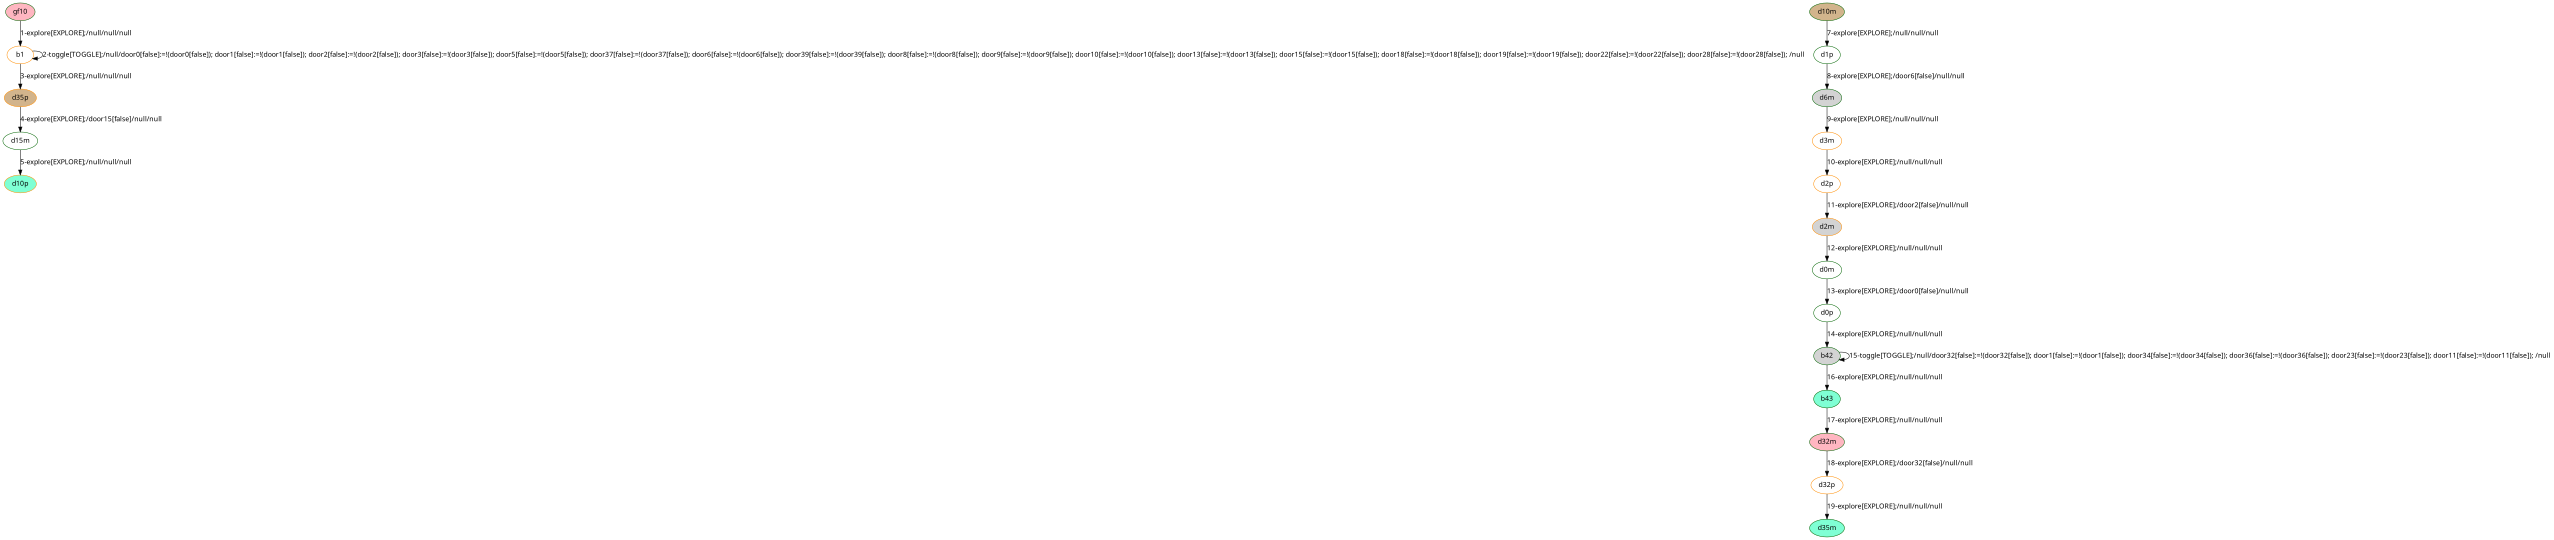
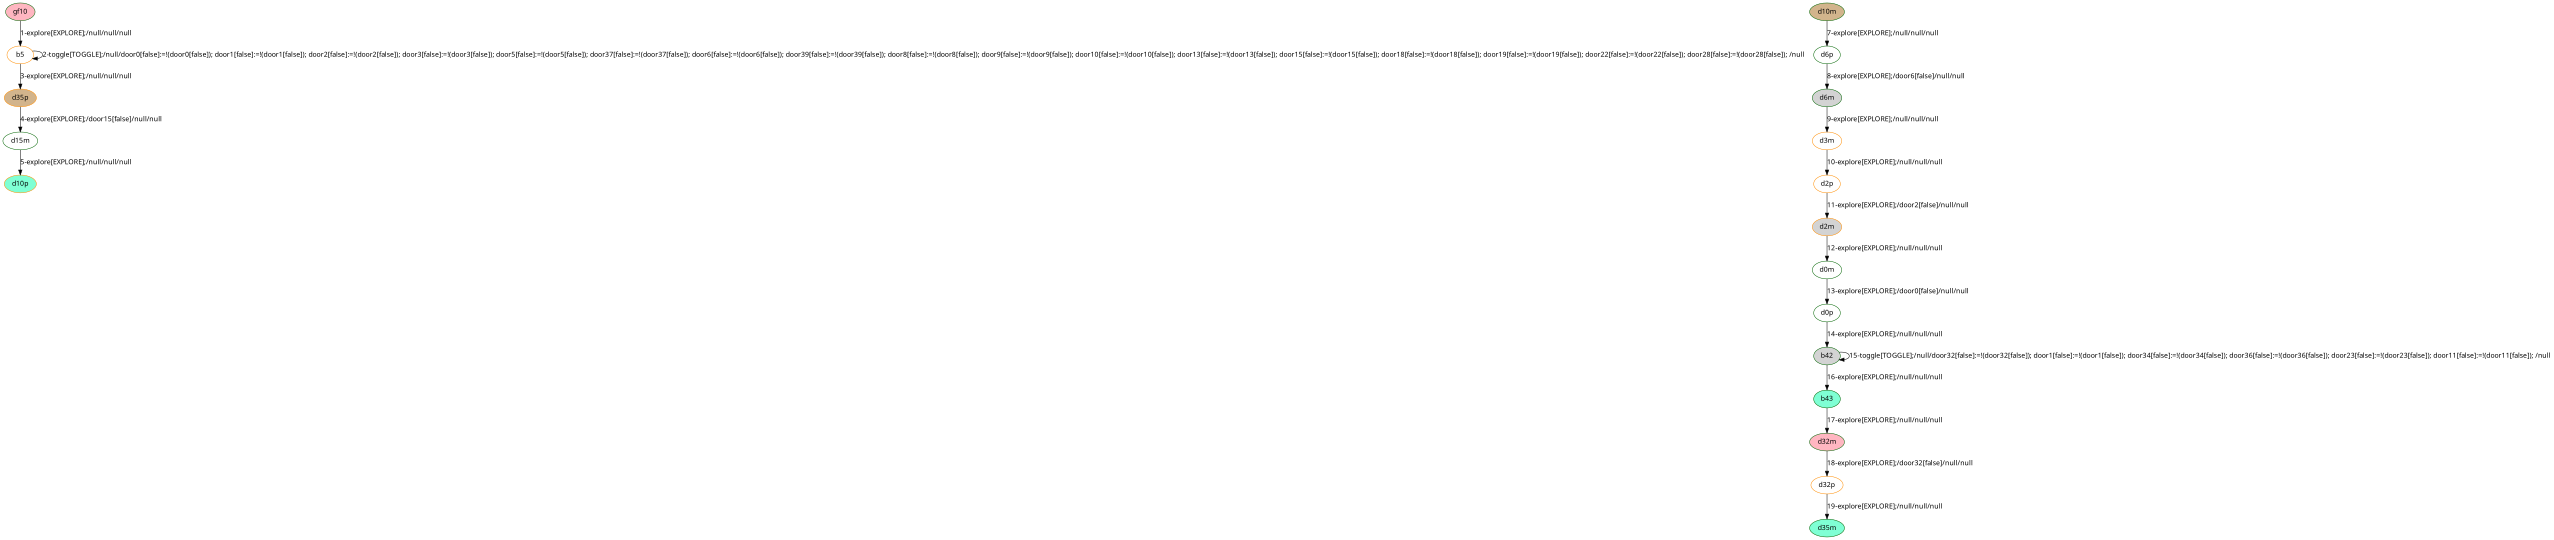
  digraph {
    fontname="Noto Sans"
    node [color=darkgreen fillcolor=white fontname="Noto Sans" style=filled]
    edge [fontname="Noto Sans"]
    gf10 [fillcolor=lightpink]
-   b5 [color=darkorange label=b1]
+   b5 [color=darkorange]
    n3 [color=darkorange fillcolor=tan label=d35p]
    d15m
    d10p [color=darkorange fillcolor=aquamarine]
    d10m [fillcolor=tan]
-   d6p [label=d1p]
+   d6p
    d6m [fillcolor=lightgrey]
    d3m [color=darkorange]
    d2p [color=darkorange]
    d2m [color=darkorange fillcolor=lightgrey]
    d0m
    d0p
    b42 [fillcolor=lightgrey]
    b43 [fillcolor=aquamarine]
    d32m [fillcolor=lightpink]
    d32p [color=darkorange]
    d35m [fillcolor=aquamarine]
    gf10 -> b5 [label="1-explore[EXPLORE];/null/null/null"]
    b5 -> b5 [label="2-toggle[TOGGLE];/null/door0[false]:=!(door0[false]); door1[false]:=!(door1[false]); door2[false]:=!(door2[false]); door3[false]:=!(door3[false]); door5[false]:=!(door5[false]); door37[false]:=!(door37[false]); door6[false]:=!(door6[false]); door39[false]:=!(door39[false]); door8[false]:=!(door8[false]); door9[false]:=!(door9[false]); door10[false]:=!(door10[false]); door13[false]:=!(door13[false]); door15[false]:=!(door15[false]); door18[false]:=!(door18[false]); door19[false]:=!(door19[false]); door22[false]:=!(door22[false]); door28[false]:=!(door28[false]); /null"]
    b5 -> n3 [label="3-explore[EXPLORE];/null/null/null"]
    n3 -> d15m [label="4-explore[EXPLORE];/door15[false]/null/null"]
    d15m -> d10p [label="5-explore[EXPLORE];/null/null/null"]
    d10m -> d6p [label="7-explore[EXPLORE];/null/null/null"]
    d6p -> d6m [label="8-explore[EXPLORE];/door6[false]/null/null"]
    d6m -> d3m [label="9-explore[EXPLORE];/null/null/null"]
    d3m -> d2p [label="10-explore[EXPLORE];/null/null/null"]
    d2p -> d2m [label="11-explore[EXPLORE];/door2[false]/null/null"]
    d2m -> d0m [label="12-explore[EXPLORE];/null/null/null"]
    d0m -> d0p [label="13-explore[EXPLORE];/door0[false]/null/null"]
    d0p -> b42 [label="14-explore[EXPLORE];/null/null/null"]
    b42 -> b42 [label="15-toggle[TOGGLE];/null/door32[false]:=!(door32[false]); door1[false]:=!(door1[false]); door34[false]:=!(door34[false]); door36[false]:=!(door36[false]); door23[false]:=!(door23[false]); door11[false]:=!(door11[false]); /null"]
    b42 -> b43 [label="16-explore[EXPLORE];/null/null/null"]
    b43 -> d32m [label="17-explore[EXPLORE];/null/null/null"]
    d32m -> d32p [label="18-explore[EXPLORE];/door32[false]/null/null"]
    d32p -> d35m [label="19-explore[EXPLORE];/null/null/null"]
  }
